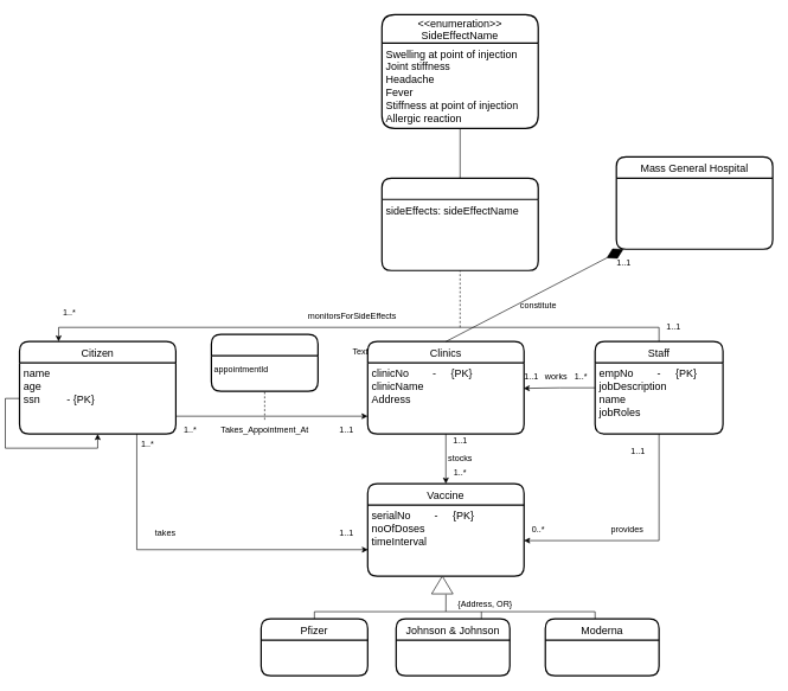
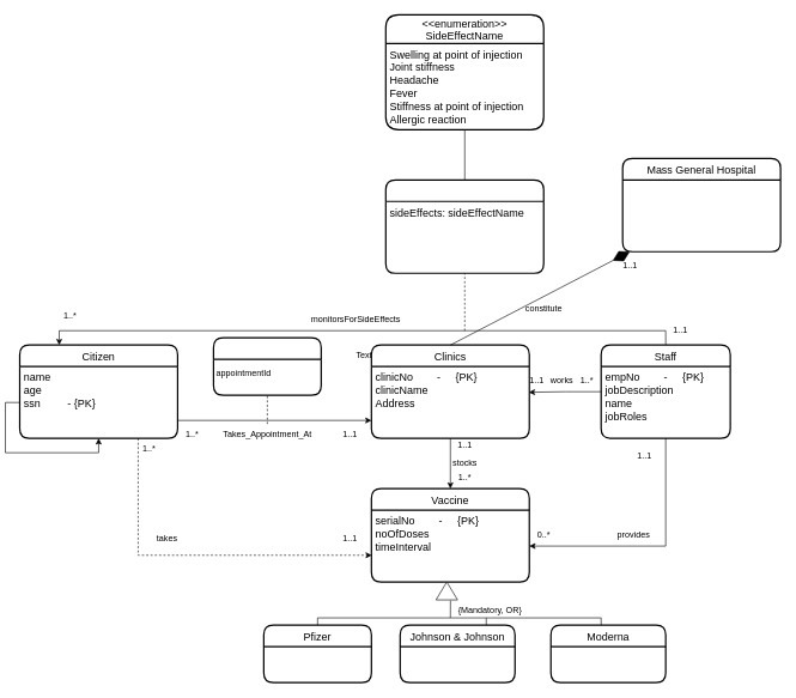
  <mxCell id="0" />
  <mxCell id="1" parent="0" />
  <mxCell id="2" value="Clinics" style="swimlane;childLayout=stackLayout;horizontal=1;startSize=30;horizontalStack=0;rounded=1;fontSize=15;fontStyle=0;strokeWidth=2;resizeParent=0;resizeLast=1;shadow=0;dashed=0;align=center;" vertex="1" parent="1"><mxGeometry x="510" y="480" width="220" height="130" as="geometry" /></mxCell>
  <mxCell id="3" value="clinicNo        -     {PK}&#10;clinicName    &#10;Address&#10;" style="align=left;strokeColor=none;fillColor=none;spacingLeft=4;fontSize=15;verticalAlign=top;resizable=0;rotatable=0;part=1;" vertex="1" parent="2"><mxGeometry y="30" width="220" height="100" as="geometry" /></mxCell>
  <mxCell id="4" value="Vaccine" style="swimlane;childLayout=stackLayout;horizontal=1;startSize=30;horizontalStack=0;rounded=1;fontSize=15;fontStyle=0;strokeWidth=2;resizeParent=0;resizeLast=1;shadow=0;dashed=0;align=center;" vertex="1" parent="1"><mxGeometry x="510" y="680" width="220" height="130" as="geometry" /></mxCell>
  <mxCell id="5" value="serialNo        -     {PK}&#10;noOfDoses&#10;timeInterval&#10;" style="align=left;strokeColor=none;fillColor=none;spacingLeft=4;fontSize=15;verticalAlign=top;resizable=0;rotatable=0;part=1;" vertex="1" parent="4"><mxGeometry y="30" width="220" height="100" as="geometry" /></mxCell>
  <mxCell id="6" value="Pfizer" style="swimlane;childLayout=stackLayout;horizontal=1;startSize=30;horizontalStack=0;rounded=1;fontSize=15;fontStyle=0;strokeWidth=2;resizeParent=0;resizeLast=1;shadow=0;dashed=0;align=center;" vertex="1" parent="1"><mxGeometry x="360" y="870" width="150" height="80" as="geometry" /></mxCell>
  <mxCell id="7" value="Johnson &amp; Johnson" style="swimlane;childLayout=stackLayout;horizontal=1;startSize=30;horizontalStack=0;rounded=1;fontSize=15;fontStyle=0;strokeWidth=2;resizeParent=0;resizeLast=1;shadow=0;dashed=0;align=center;" vertex="1" parent="1"><mxGeometry x="550" y="870" width="160" height="80" as="geometry" /></mxCell>
  <mxCell id="8" value="Moderna" style="swimlane;childLayout=stackLayout;horizontal=1;startSize=30;horizontalStack=0;rounded=1;fontSize=15;fontStyle=0;strokeWidth=2;resizeParent=0;resizeLast=1;shadow=0;dashed=0;align=center;" vertex="1" parent="1"><mxGeometry x="760" y="870" width="160" height="80" as="geometry" /></mxCell>
  <mxCell id="9" value="" style="triangle;whiteSpace=wrap;html=1;rotation=-90;" vertex="1" parent="1"><mxGeometry x="602.5" y="807.5" width="25" height="30" as="geometry" /></mxCell>
  <mxCell id="10" value="" style="endArrow=none;html=1;rounded=0;exitX=0.5;exitY=0;exitDx=0;exitDy=0;entryX=-0.035;entryY=0.67;entryDx=0;entryDy=0;entryPerimeter=0;" edge="1" parent="1" source="6" target="9"><mxGeometry width="50" height="50" relative="1" as="geometry"><mxPoint x="570" y="800" as="sourcePoint" /><mxPoint x="620" y="840" as="targetPoint" /><Array as="points"><mxPoint x="435" y="860" /><mxPoint x="620" y="860" /></Array></mxGeometry></mxCell>
  <mxCell id="11" value="" style="endArrow=none;html=1;rounded=0;entryX=0.75;entryY=0;entryDx=0;entryDy=0;" edge="1" parent="1" target="7"><mxGeometry width="50" height="50" relative="1" as="geometry"><mxPoint x="620" y="860" as="sourcePoint" /><mxPoint x="660" y="790" as="targetPoint" /><Array as="points"><mxPoint x="670" y="860" /></Array></mxGeometry></mxCell>
  <mxCell id="12" value="" style="endArrow=none;html=1;rounded=0;entryX=0.438;entryY=0;entryDx=0;entryDy=0;entryPerimeter=0;" edge="1" parent="1" target="8"><mxGeometry width="50" height="50" relative="1" as="geometry"><mxPoint x="670" y="860" as="sourcePoint" /><mxPoint x="750" y="790" as="targetPoint" /><Array as="points"><mxPoint x="830" y="860" /></Array></mxGeometry></mxCell>
- <mxCell id="13" value="{Address, OR}" style="text;html=1;align=center;verticalAlign=middle;resizable=0;points=[];autosize=1;strokeColor=none;fillColor=none;" vertex="1" parent="1"><mxGeometry x="620" y="835" width="110" height="30" as="geometry" /></mxCell>
+ <mxCell id="13" value="{Mandatory, OR}" style="text;html=1;align=center;verticalAlign=middle;resizable=0;points=[];autosize=1;strokeColor=none;fillColor=none;" vertex="1" parent="1"><mxGeometry x="620" y="835" width="110" height="30" as="geometry" /></mxCell>
  <mxCell id="14" style="edgeStyle=orthogonalEdgeStyle;rounded=0;orthogonalLoop=1;jettySize=auto;html=1;exitX=0;exitY=0.5;exitDx=0;exitDy=0;entryX=0.997;entryY=0.358;entryDx=0;entryDy=0;entryPerimeter=0;" edge="1" parent="1" source="16" target="3"><mxGeometry relative="1" as="geometry" /></mxCell>
  <mxCell id="15" style="edgeStyle=orthogonalEdgeStyle;rounded=0;orthogonalLoop=1;jettySize=auto;html=1;exitX=0.5;exitY=0;exitDx=0;exitDy=0;entryX=0.25;entryY=0;entryDx=0;entryDy=0;" edge="1" parent="1" source="16" target="25"><mxGeometry relative="1" as="geometry" /></mxCell>
  <mxCell id="16" value="Staff" style="swimlane;childLayout=stackLayout;horizontal=1;startSize=30;horizontalStack=0;rounded=1;fontSize=15;fontStyle=0;strokeWidth=2;resizeParent=0;resizeLast=1;shadow=0;dashed=0;align=center;" vertex="1" parent="1"><mxGeometry x="830" y="480" width="180" height="130" as="geometry" /></mxCell>
  <mxCell id="17" value="empNo        -     {PK}&#10;jobDescription    &#10;name&#10;jobRoles&#10;&#10;" style="align=left;strokeColor=none;fillColor=none;spacingLeft=4;fontSize=15;verticalAlign=top;resizable=0;rotatable=0;part=1;" vertex="1" parent="16"><mxGeometry y="30" width="180" height="100" as="geometry" /></mxCell>
  <mxCell id="18" style="edgeStyle=orthogonalEdgeStyle;rounded=0;orthogonalLoop=1;jettySize=auto;html=1;exitX=0.5;exitY=1;exitDx=0;exitDy=0;entryX=0.5;entryY=0;entryDx=0;entryDy=0;" edge="1" parent="1" source="3" target="4"><mxGeometry relative="1" as="geometry" /></mxCell>
  <mxCell id="19" value="stocks" style="text;html=1;align=center;verticalAlign=middle;resizable=0;points=[];autosize=1;strokeColor=none;fillColor=none;" vertex="1" parent="1"><mxGeometry x="610" y="630" width="60" height="30" as="geometry" /></mxCell>
  <mxCell id="20" value="1..1" style="text;html=1;align=center;verticalAlign=middle;resizable=0;points=[];autosize=1;strokeColor=none;fillColor=none;" vertex="1" parent="1"><mxGeometry x="620" y="605" width="40" height="30" as="geometry" /></mxCell>
  <mxCell id="21" value="1..*" style="text;html=1;align=center;verticalAlign=middle;resizable=0;points=[];autosize=1;strokeColor=none;fillColor=none;" vertex="1" parent="1"><mxGeometry x="620" y="650" width="40" height="30" as="geometry" /></mxCell>
  <mxCell id="22" value="works" style="text;html=1;align=center;verticalAlign=middle;resizable=0;points=[];autosize=1;strokeColor=none;fillColor=none;" vertex="1" parent="1"><mxGeometry x="750" y="515" width="50" height="30" as="geometry" /></mxCell>
  <mxCell id="23" value="1..1" style="text;html=1;align=center;verticalAlign=middle;resizable=0;points=[];autosize=1;strokeColor=none;fillColor=none;" vertex="1" parent="1"><mxGeometry x="720" y="515" width="40" height="30" as="geometry" /></mxCell>
  <mxCell id="24" value="1..*" style="text;html=1;align=center;verticalAlign=middle;resizable=0;points=[];autosize=1;strokeColor=none;fillColor=none;" vertex="1" parent="1"><mxGeometry x="790" y="515" width="40" height="30" as="geometry" /></mxCell>
  <mxCell id="25" value="Citizen" style="swimlane;childLayout=stackLayout;horizontal=1;startSize=30;horizontalStack=0;rounded=1;fontSize=15;fontStyle=0;strokeWidth=2;resizeParent=0;resizeLast=1;shadow=0;dashed=0;align=center;" vertex="1" parent="1"><mxGeometry x="20" y="480" width="220" height="130" as="geometry" /></mxCell>
  <mxCell id="26" value="name&#10;age&#10;ssn         - {PK}&#10;" style="align=left;strokeColor=none;fillColor=none;spacingLeft=4;fontSize=15;verticalAlign=top;resizable=0;rotatable=0;part=1;" vertex="1" parent="25"><mxGeometry y="30" width="220" height="100" as="geometry" /></mxCell>
  <mxCell id="27" style="edgeStyle=orthogonalEdgeStyle;rounded=0;orthogonalLoop=1;jettySize=auto;html=1;exitX=0;exitY=0.5;exitDx=0;exitDy=0;" edge="1" parent="25" source="26" target="26"><mxGeometry relative="1" as="geometry" /></mxCell>
  <mxCell id="28" value="monitorsForSideEffects" style="text;html=1;align=center;verticalAlign=middle;resizable=0;points=[];autosize=1;strokeColor=none;fillColor=none;" vertex="1" parent="1"><mxGeometry x="412.5" y="430" width="150" height="30" as="geometry" /></mxCell>
  <mxCell id="29" value="" style="swimlane;childLayout=stackLayout;horizontal=1;startSize=30;horizontalStack=0;rounded=1;fontSize=15;fontStyle=0;strokeWidth=2;resizeParent=0;resizeLast=1;shadow=0;dashed=0;align=center;" vertex="1" parent="1"><mxGeometry x="530" y="250" width="220" height="130" as="geometry" /></mxCell>
  <mxCell id="30" value="sideEffects: sideEffectName " style="align=left;strokeColor=none;fillColor=none;spacingLeft=4;fontSize=15;verticalAlign=top;resizable=0;rotatable=0;part=1;" vertex="1" parent="29"><mxGeometry y="30" width="220" height="100" as="geometry" /></mxCell>
  <mxCell id="31" value="" style="endArrow=none;dashed=1;html=1;rounded=0;entryX=0.5;entryY=1;entryDx=0;entryDy=0;" edge="1" parent="1" target="30"><mxGeometry width="50" height="50" relative="1" as="geometry"><mxPoint x="640" y="460" as="sourcePoint" /><mxPoint x="670" y="490" as="targetPoint" /></mxGeometry></mxCell>
  <mxCell id="32" value="&lt;&lt;enumeration&gt;&gt;&#10;SideEffectName" style="swimlane;childLayout=stackLayout;horizontal=1;startSize=40;horizontalStack=0;rounded=1;fontSize=15;fontStyle=0;strokeWidth=2;resizeParent=0;resizeLast=1;shadow=0;dashed=0;align=center;" vertex="1" parent="1"><mxGeometry x="530" y="20" width="220" height="160" as="geometry" /></mxCell>
  <mxCell id="33" value="Swelling at point of injection&#10;Joint stiffness&#10;Headache&#10;Fever&#10;Stiffness at point of injection&#10;Allergic reaction&#10;" style="align=left;strokeColor=none;fillColor=none;spacingLeft=4;fontSize=15;verticalAlign=top;resizable=0;rotatable=0;part=1;" vertex="1" parent="32"><mxGeometry y="40" width="220" height="120" as="geometry" /></mxCell>
  <mxCell id="34" value="" style="endArrow=none;html=1;rounded=0;entryX=0.5;entryY=1;entryDx=0;entryDy=0;" edge="1" parent="1" source="29" target="32"><mxGeometry width="50" height="50" relative="1" as="geometry"><mxPoint x="620" y="320" as="sourcePoint" /><mxPoint x="670" y="270" as="targetPoint" /></mxGeometry></mxCell>
  <mxCell id="35" value="1..*" style="text;html=1;align=center;verticalAlign=middle;resizable=0;points=[];autosize=1;strokeColor=none;fillColor=none;" vertex="1" parent="1"><mxGeometry x="70" y="425" width="40" height="30" as="geometry" /></mxCell>
- <mxCell id="36" style="edgeStyle=orthogonalEdgeStyle;rounded=0;orthogonalLoop=1;jettySize=auto;html=1;exitX=0.75;exitY=1;exitDx=0;exitDy=0;entryX=0.002;entryY=0.628;entryDx=0;entryDy=0;entryPerimeter=0;" edge="1" parent="1" source="26" target="5"><mxGeometry relative="1" as="geometry" /></mxCell>
+ <mxCell id="36" style="edgeStyle=orthogonalEdgeStyle;rounded=0;orthogonalLoop=1;jettySize=auto;html=1;exitX=0.75;exitY=1;exitDx=0;exitDy=0;entryX=0.002;entryY=0.628;entryDx=0;entryDy=0;entryPerimeter=0;dashed=1;" edge="1" parent="1" source="26" target="5"><mxGeometry relative="1" as="geometry" /></mxCell>
  <mxCell id="37" value="takes" style="text;html=1;align=center;verticalAlign=middle;resizable=0;points=[];autosize=1;strokeColor=none;fillColor=none;" vertex="1" parent="1"><mxGeometry x="200" y="735" width="50" height="30" as="geometry" /></mxCell>
  <mxCell id="38" value="1..*" style="text;html=1;align=center;verticalAlign=middle;resizable=0;points=[];autosize=1;strokeColor=none;fillColor=none;" vertex="1" parent="1"><mxGeometry x="180" y="610" width="40" height="30" as="geometry" /></mxCell>
  <mxCell id="39" value="1..1" style="text;html=1;align=center;verticalAlign=middle;resizable=0;points=[];autosize=1;strokeColor=none;fillColor=none;" vertex="1" parent="1"><mxGeometry x="460" y="735" width="40" height="30" as="geometry" /></mxCell>
  <mxCell id="40" style="edgeStyle=orthogonalEdgeStyle;rounded=0;orthogonalLoop=1;jettySize=auto;html=1;exitX=0.5;exitY=1;exitDx=0;exitDy=0;entryX=1;entryY=0.5;entryDx=0;entryDy=0;" edge="1" parent="1" source="17" target="5"><mxGeometry relative="1" as="geometry" /></mxCell>
  <mxCell id="41" value="provides" style="text;html=1;align=center;verticalAlign=middle;resizable=0;points=[];autosize=1;strokeColor=none;fillColor=none;" vertex="1" parent="1"><mxGeometry x="840" y="730" width="70" height="30" as="geometry" /></mxCell>
  <mxCell id="42" value="0..*" style="text;html=1;align=center;verticalAlign=middle;resizable=0;points=[];autosize=1;strokeColor=none;fillColor=none;" vertex="1" parent="1"><mxGeometry x="730" y="730" width="40" height="30" as="geometry" /></mxCell>
  <mxCell id="43" value="" style="swimlane;childLayout=stackLayout;horizontal=1;startSize=30;horizontalStack=0;rounded=1;fontSize=15;fontStyle=0;strokeWidth=2;resizeParent=0;resizeLast=1;shadow=0;dashed=0;align=center;" vertex="1" parent="1"><mxGeometry x="290" y="470" width="150" height="80" as="geometry" /></mxCell>
  <mxCell id="44" value="&lt;span style=&quot;white-space: pre;&quot;&gt; &lt;/span&gt;appointmentId" style="text;html=1;align=center;verticalAlign=middle;resizable=0;points=[];autosize=1;strokeColor=none;fillColor=none;" vertex="1" parent="1"><mxGeometry x="265" y="505" width="130" height="30" as="geometry" /></mxCell>
  <mxCell id="45" style="edgeStyle=orthogonalEdgeStyle;rounded=0;orthogonalLoop=1;jettySize=auto;html=1;exitX=1;exitY=0.75;exitDx=0;exitDy=0;entryX=0;entryY=0.75;entryDx=0;entryDy=0;" edge="1" parent="1" source="26" target="3"><mxGeometry relative="1" as="geometry" /></mxCell>
  <mxCell id="46" value="" style="endArrow=none;dashed=1;html=1;rounded=0;entryX=0.5;entryY=1;entryDx=0;entryDy=0;" edge="1" parent="1" target="43"><mxGeometry width="50" height="50" relative="1" as="geometry"><mxPoint x="365" y="590" as="sourcePoint" /><mxPoint x="360" y="610" as="targetPoint" /></mxGeometry></mxCell>
  <mxCell id="47" value="Takes_Appointment_At" style="text;html=1;align=center;verticalAlign=middle;resizable=0;points=[];autosize=1;strokeColor=none;fillColor=none;" vertex="1" parent="1"><mxGeometry x="290" y="590" width="150" height="30" as="geometry" /></mxCell>
  <mxCell id="48" value="1..*" style="text;html=1;align=center;verticalAlign=middle;resizable=0;points=[];autosize=1;strokeColor=none;fillColor=none;" vertex="1" parent="1"><mxGeometry x="240" y="590" width="40" height="30" as="geometry" /></mxCell>
  <mxCell id="49" value="1..1" style="text;html=1;align=center;verticalAlign=middle;resizable=0;points=[];autosize=1;strokeColor=none;fillColor=none;" vertex="1" parent="1"><mxGeometry x="460" y="590" width="40" height="30" as="geometry" /></mxCell>
  <mxCell id="50" value="1..1" style="text;html=1;align=center;verticalAlign=middle;resizable=0;points=[];autosize=1;strokeColor=none;fillColor=none;" vertex="1" parent="1"><mxGeometry x="870" y="620" width="40" height="30" as="geometry" /></mxCell>
  <mxCell id="51" value="1..1" style="text;html=1;align=center;verticalAlign=middle;resizable=0;points=[];autosize=1;strokeColor=none;fillColor=none;" vertex="1" parent="1"><mxGeometry x="920" y="445" width="40" height="30" as="geometry" /></mxCell>
  <mxCell id="52" value="" style="endArrow=diamondThin;endFill=1;endSize=24;html=1;rounded=0;exitX=0.5;exitY=0;exitDx=0;exitDy=0;" edge="1" parent="1" source="2"><mxGeometry width="160" relative="1" as="geometry"><mxPoint x="590" y="400" as="sourcePoint" /><mxPoint x="870" y="350" as="targetPoint" /></mxGeometry></mxCell>
  <mxCell id="53" value="Mass General Hospital" style="swimlane;childLayout=stackLayout;horizontal=1;startSize=30;horizontalStack=0;rounded=1;fontSize=15;fontStyle=0;strokeWidth=2;resizeParent=0;resizeLast=1;shadow=0;dashed=0;align=center;" vertex="1" parent="1"><mxGeometry x="860" y="220" width="220" height="130" as="geometry" /></mxCell>
  <mxCell id="54" value="1..1" style="text;html=1;align=center;verticalAlign=middle;resizable=0;points=[];autosize=1;strokeColor=none;fillColor=none;" vertex="1" parent="1"><mxGeometry x="850" y="355" width="40" height="30" as="geometry" /></mxCell>
  <mxCell id="55" value="constitute" style="text;html=1;align=center;verticalAlign=middle;resizable=0;points=[];autosize=1;strokeColor=none;fillColor=none;" vertex="1" parent="1"><mxGeometry x="715" y="415" width="70" height="30" as="geometry" /></mxCell>
  <mxCell id="56" value="Text" style="text;strokeColor=none;align=center;fillColor=none;html=1;verticalAlign=middle;whiteSpace=wrap;rounded=0;" vertex="1" parent="1"><mxGeometry x="470" y="480" width="60" height="30" as="geometry" /></mxCell>
